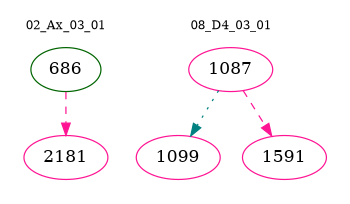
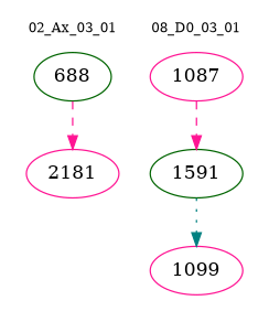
  digraph {
    node [color=deeppink]
    edge [arrowhead=normal color=deeppink style=dashed]
-   n1 [color=darkgreen label=686]
+   n1 [color=darkgreen label=688]
    n2 [label=2181]
    n3 [label=1087]
    n4 [label=1099]
-   n5 [label=1591]
+   n5 [color=darkgreen label=1591]
    subgraph cluster_1 {
      color=white
      fontsize=10
      label="02_Ax_03_01"
      n1
      n2
    }
    subgraph cluster_2 {
      color=white
      fontsize=10
-     label="08_D4_03_01"
+     label="08_D0_03_01"
      n3
      n4
      n5
    }
    n1 -> n2
-   n3 -> n4 [color=teal style=dotted]
+   n5 -> n4 [color=teal style=dotted]
    n3 -> n5
  }
